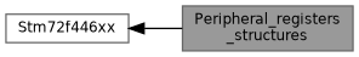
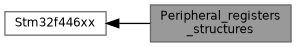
  digraph {
    rankdir=LR
    fontname="DejaVu Sans"
    node [fontname="DejaVu Sans" fontsize=10 shape=box style=filled]
    n1 [color=gray40 fillcolor=grey60 fontcolor=black height=0.2 label="Peripheral_registers\l_structures" width=0.4]
-   n2 [color=grey40 fillcolor=white height=0.2 label=Stm72f446xx width=0.4]
+   n2 [color=grey40 fillcolor=white height=0.2 label=Stm32f446xx width=0.4]
    n2 -> n1 [dir=back fontname="DejaVu Sans" fontsize=10 labelfontname=Helvetica labelfontsize=10 shape=plaintext style=solid]
  }
